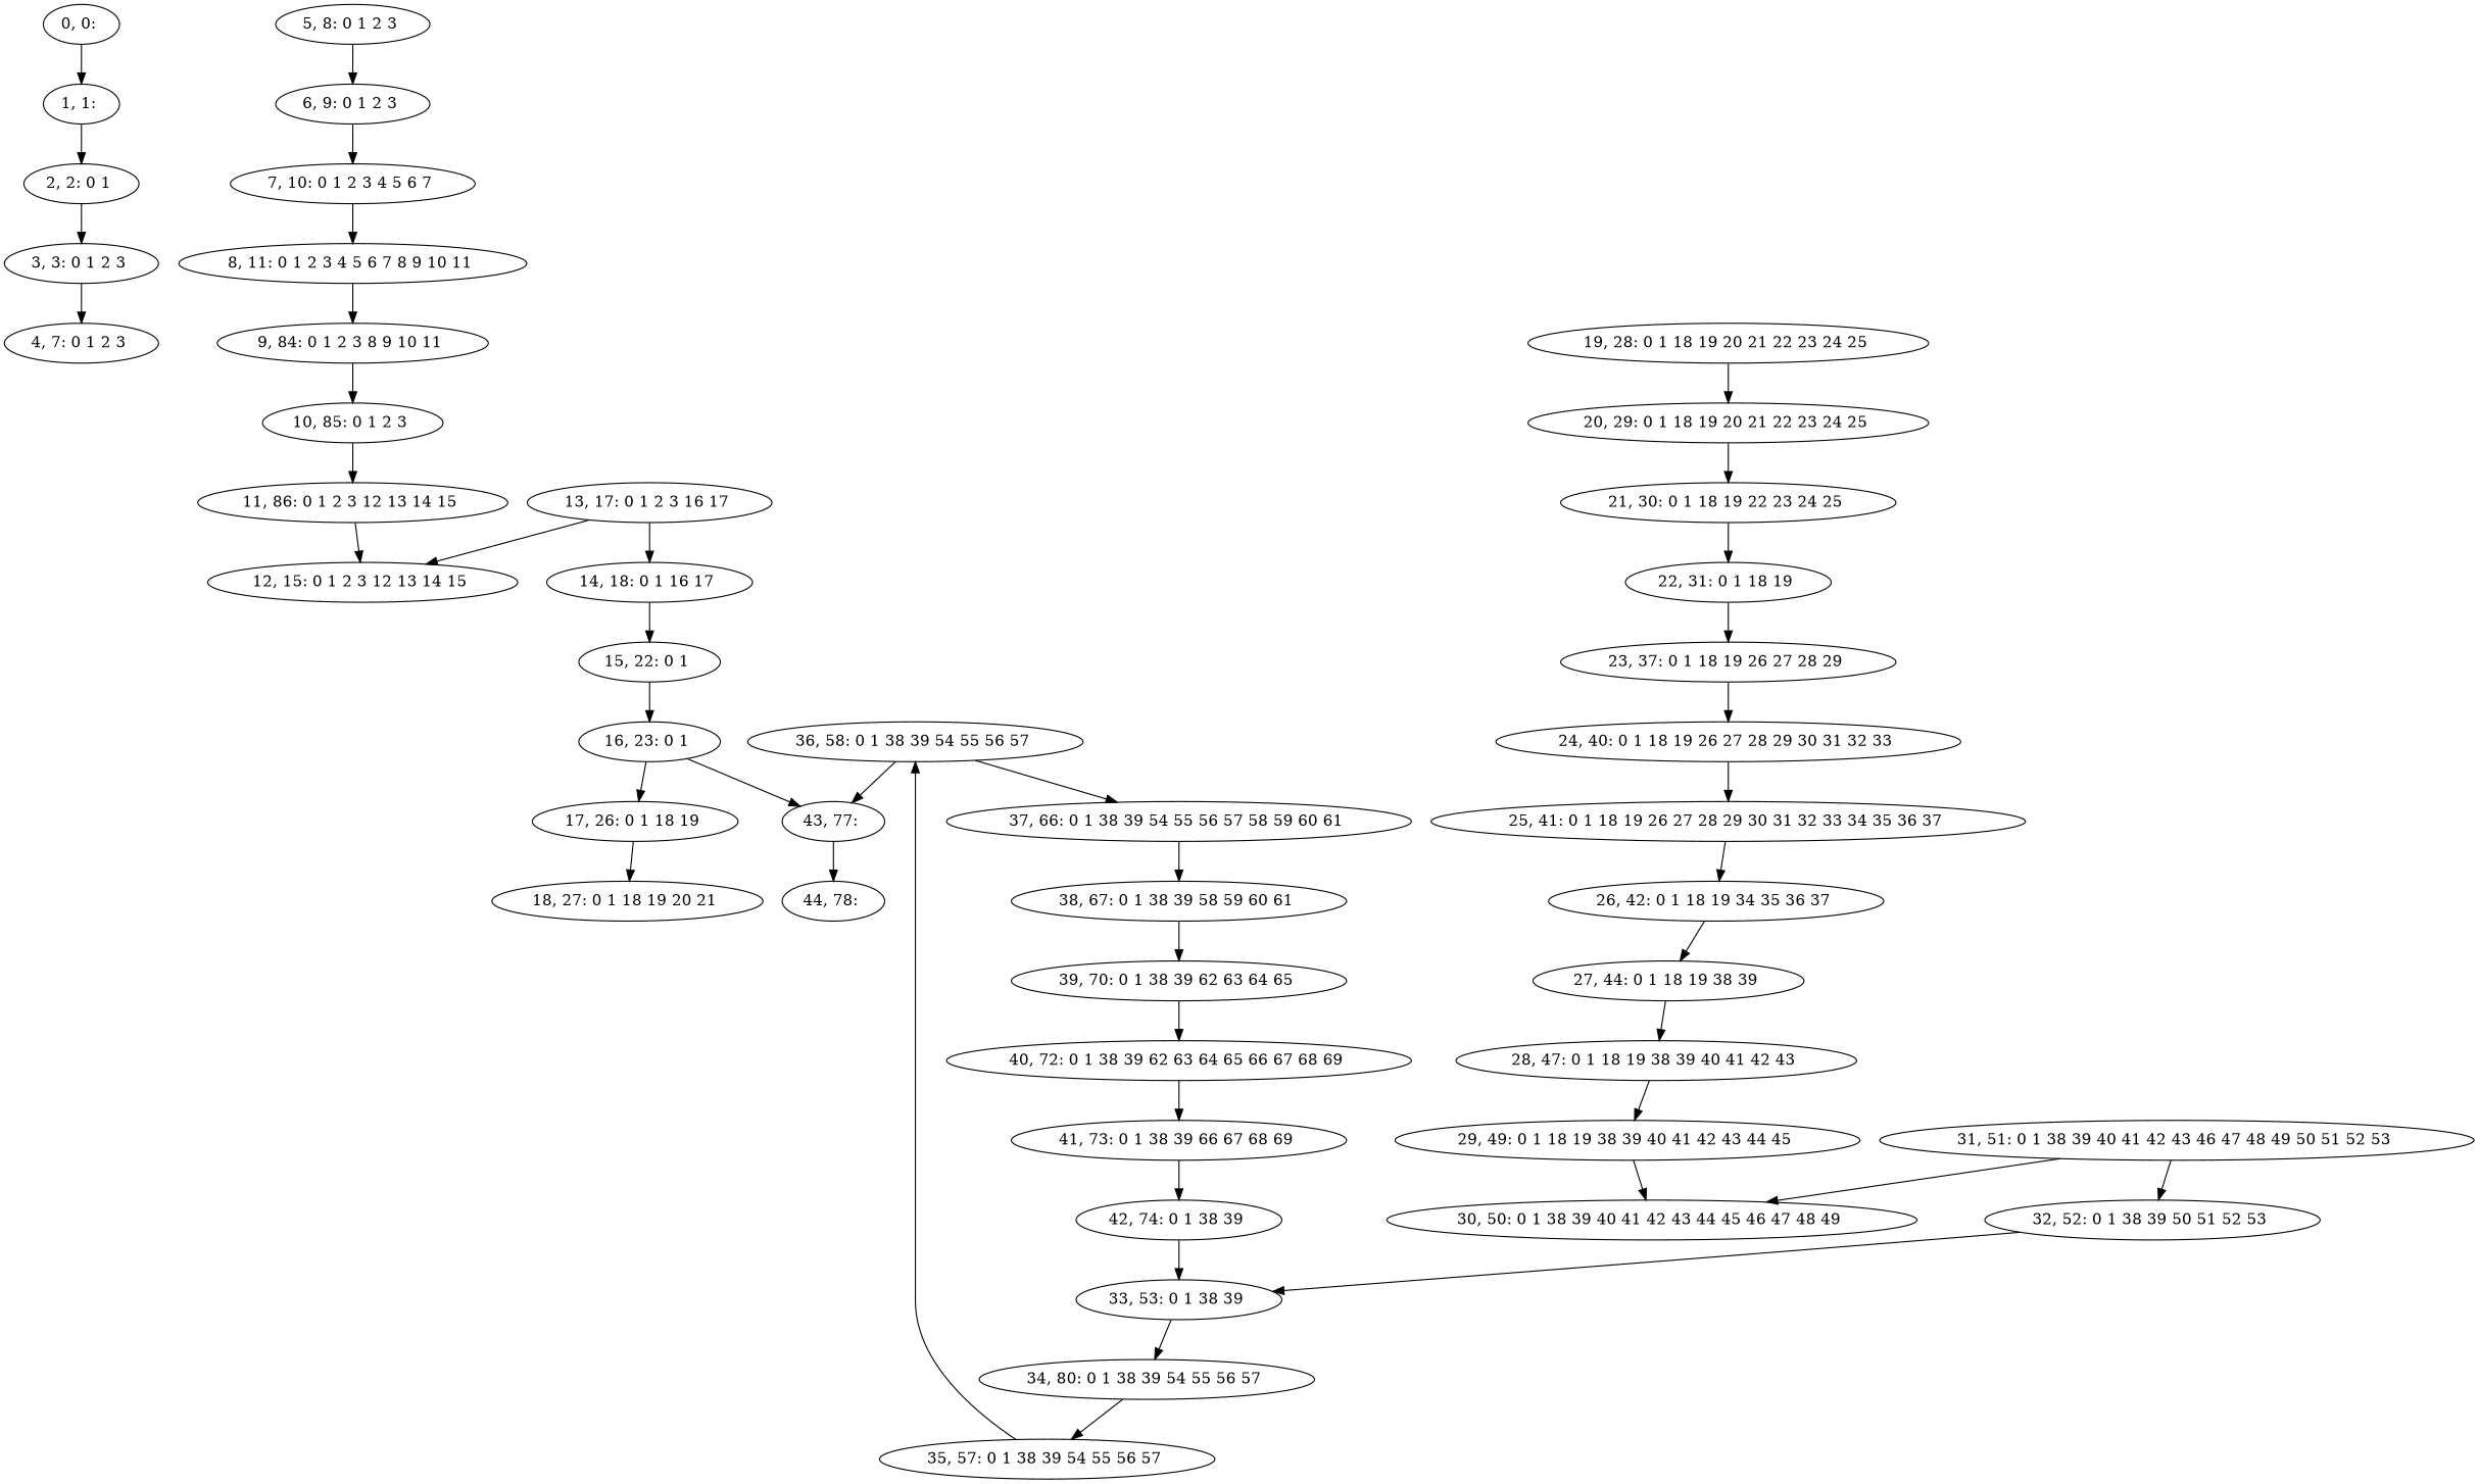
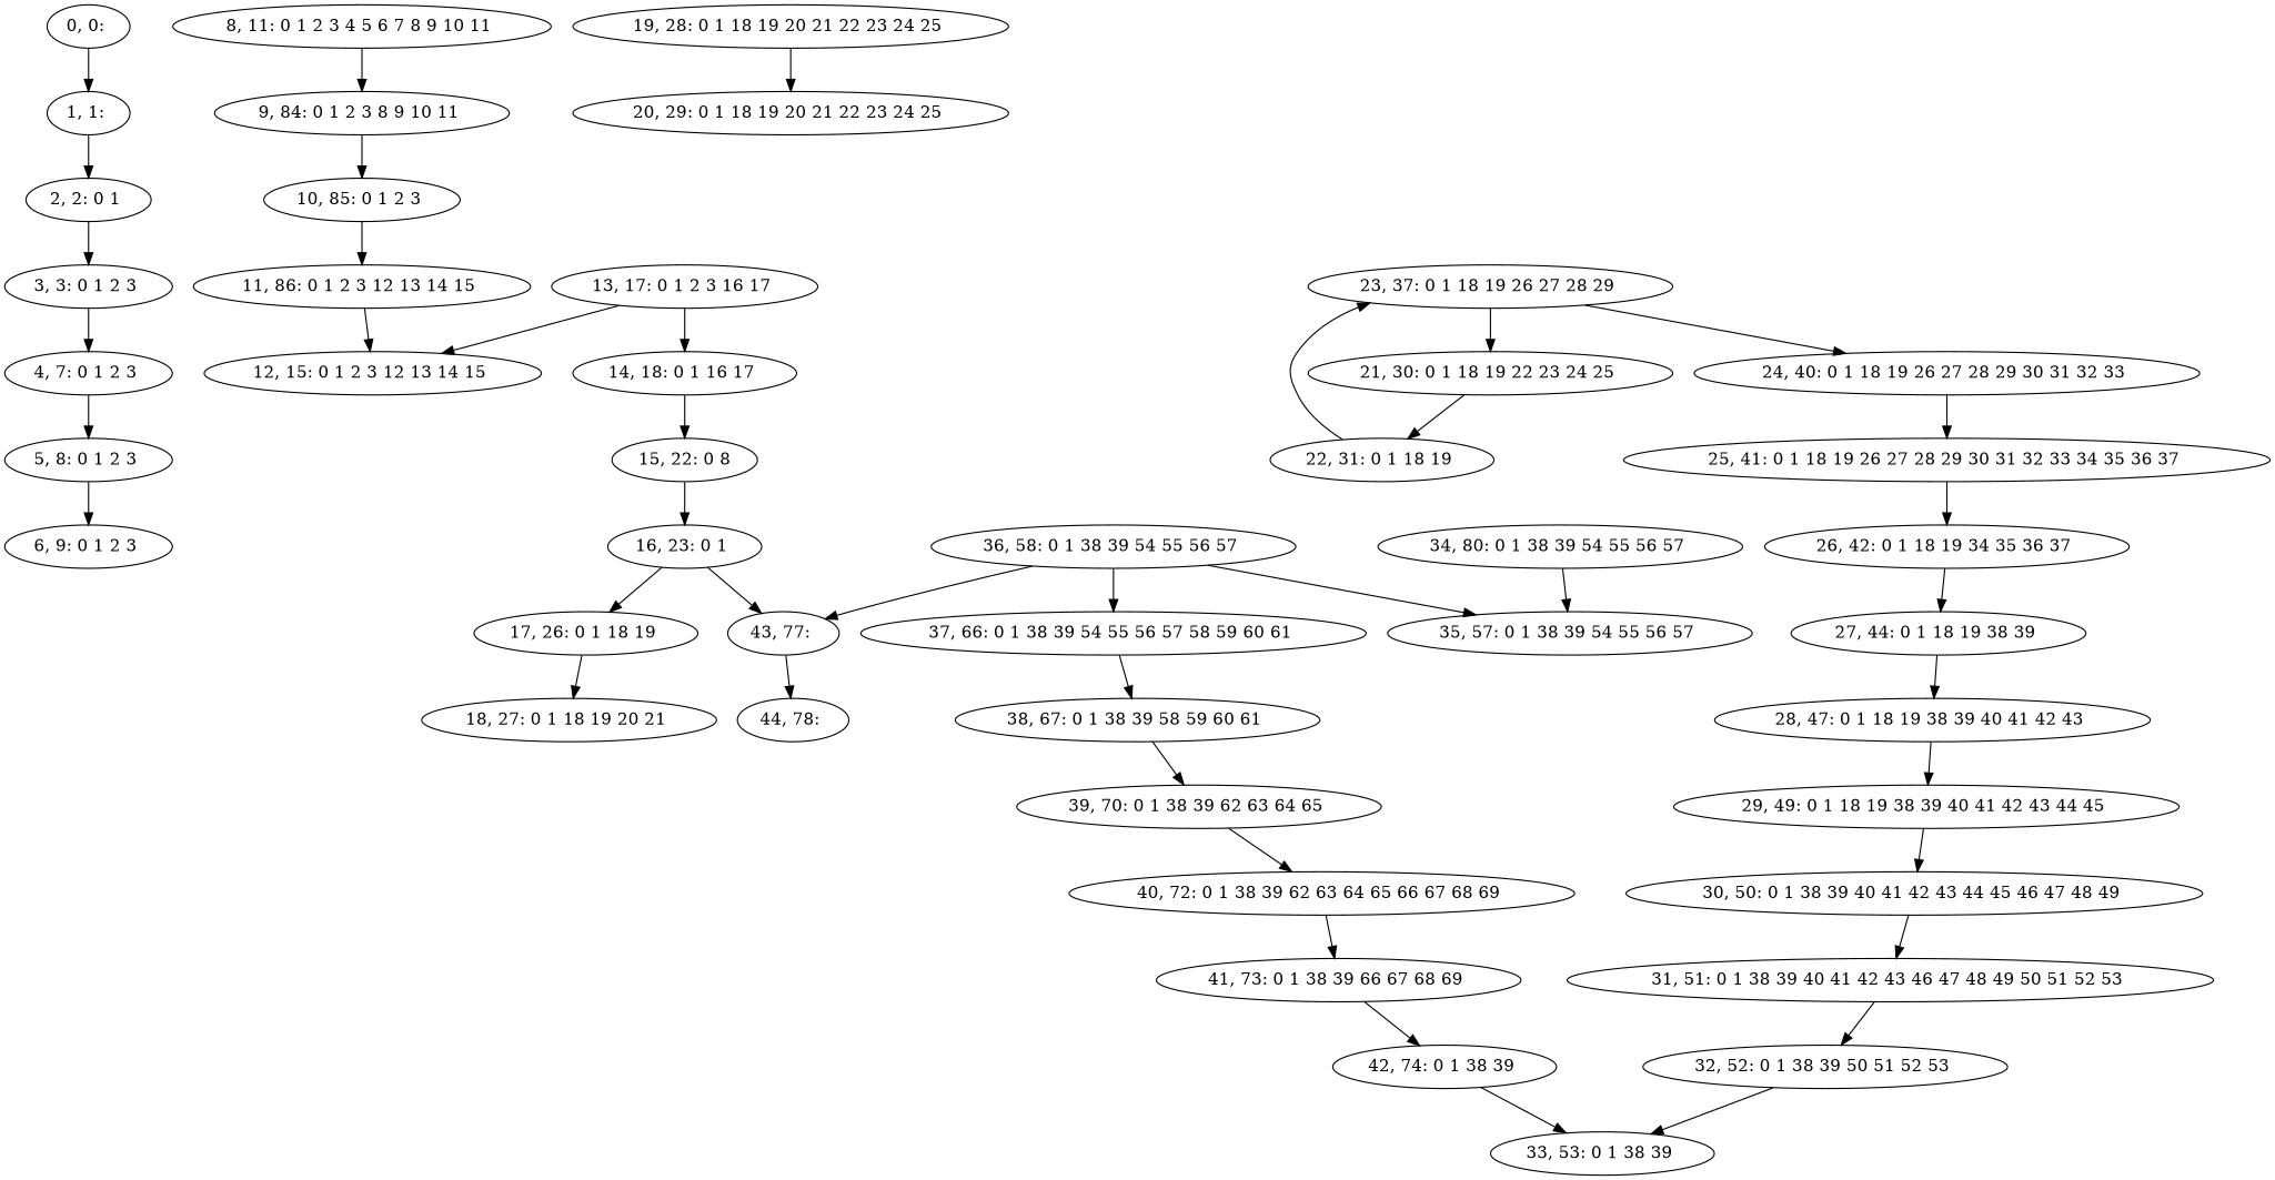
  digraph {
    fontname="DejaVu Serif"
    node [fontname="DejaVu Serif"]
    edge [fontname="DejaVu Serif"]
    n1 [label="0, 0: "]
    n2 [label="1, 1: "]
    n3 [label="2, 2: 0 1 "]
    n4 [label="3, 3: 0 1 2 3 "]
    n5 [label="4, 7: 0 1 2 3 "]
    n6 [label="5, 8: 0 1 2 3 "]
    n7 [label="6, 9: 0 1 2 3 "]
-   n8 [label="7, 10: 0 1 2 3 4 5 6 7 "]
    n9 [label="8, 11: 0 1 2 3 4 5 6 7 8 9 10 11 "]
    n10 [label="9, 84: 0 1 2 3 8 9 10 11 "]
    n11 [label="10, 85: 0 1 2 3 "]
    n12 [label="11, 86: 0 1 2 3 12 13 14 15 "]
    n13 [label="12, 15: 0 1 2 3 12 13 14 15 "]
    n14 [label="13, 17: 0 1 2 3 16 17 "]
    n15 [label="14, 18: 0 1 16 17 "]
-   n16 [label="15, 22: 0 1 "]
+   n16 [label="15, 22: 0 8"]
    n17 [label="16, 23: 0 1 "]
    n18 [label="17, 26: 0 1 18 19 "]
    n19 [label="43, 77: "]
    n20 [label="18, 27: 0 1 18 19 20 21 "]
    n21 [label="44, 78: "]
    n22 [label="19, 28: 0 1 18 19 20 21 22 23 24 25 "]
    n23 [label="20, 29: 0 1 18 19 20 21 22 23 24 25 "]
    n24 [label="21, 30: 0 1 18 19 22 23 24 25 "]
    n25 [label="22, 31: 0 1 18 19 "]
    n26 [label="23, 37: 0 1 18 19 26 27 28 29 "]
    n27 [label="24, 40: 0 1 18 19 26 27 28 29 30 31 32 33 "]
    n28 [label="25, 41: 0 1 18 19 26 27 28 29 30 31 32 33 34 35 36 37 "]
    n29 [label="26, 42: 0 1 18 19 34 35 36 37 "]
    n30 [label="27, 44: 0 1 18 19 38 39 "]
    n31 [label="28, 47: 0 1 18 19 38 39 40 41 42 43 "]
    n32 [label="29, 49: 0 1 18 19 38 39 40 41 42 43 44 45 "]
    n33 [label="30, 50: 0 1 38 39 40 41 42 43 44 45 46 47 48 49 "]
    n34 [label="31, 51: 0 1 38 39 40 41 42 43 46 47 48 49 50 51 52 53 "]
    n35 [label="32, 52: 0 1 38 39 50 51 52 53 "]
    n36 [label="33, 53: 0 1 38 39 "]
    n37 [label="34, 80: 0 1 38 39 54 55 56 57 "]
    n38 [label="35, 57: 0 1 38 39 54 55 56 57 "]
    n39 [label="36, 58: 0 1 38 39 54 55 56 57 "]
    n40 [label="37, 66: 0 1 38 39 54 55 56 57 58 59 60 61 "]
    n41 [label="38, 67: 0 1 38 39 58 59 60 61 "]
    n42 [label="39, 70: 0 1 38 39 62 63 64 65 "]
    n43 [label="40, 72: 0 1 38 39 62 63 64 65 66 67 68 69 "]
    n44 [label="41, 73: 0 1 38 39 66 67 68 69 "]
    n45 [label="42, 74: 0 1 38 39 "]
    n1 -> n2
    n2 -> n3
    n3 -> n4
    n4 -> n5
+   n5 -> n6
    n6 -> n7
-   n7 -> n8
-   n8 -> n9
    n9 -> n10
    n10 -> n11
    n11 -> n12
    n12 -> n13
    n14 -> n13
    n14 -> n15
    n15 -> n16
    n16 -> n17
    n17 -> n18
    n17 -> n19
    n18 -> n20
    n19 -> n21
    n22 -> n23
-   n23 -> n24
+   n26 -> n24
    n24 -> n25
    n25 -> n26
    n26 -> n27
    n27 -> n28
    n28 -> n29
    n29 -> n30
    n30 -> n31
    n31 -> n32
    n32 -> n33
-   n34 -> n33
+   n33 -> n34
    n34 -> n35
    n35 -> n36
-   n36 -> n37
    n37 -> n38
-   n38 -> n39
+   n39 -> n38
    n39 -> n19
    n39 -> n40
    n40 -> n41
    n41 -> n42
    n42 -> n43
    n43 -> n44
    n44 -> n45
    n45 -> n36
  }
